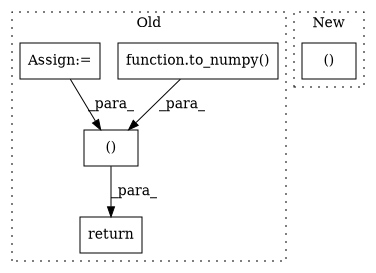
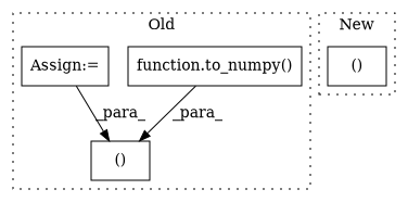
  digraph {
    node [a=54 shape=box]
    n1 [a=75 l="9,1" label="function.to_numpy()" s="8373,8398"]
    n2 [l=16 label="()" s=8432]
    n3 [a=68 l=3 label="Assign:=" s=8328]
-   n4 [a=93 l=7 label=return s=8404]
    n5 [l=28 label="()" s=8384]
    subgraph cluster_1 {
      label=Old
      style=dotted
      n1
      n2
      n3
-     n4
    }
    subgraph cluster_2 {
      label=New
      style=dotted
      n5
    }
    n1 -> n2 [label=_para_]
-   n2 -> n4 [label=_para_]
    n3 -> n2 [label=_para_]
  }
